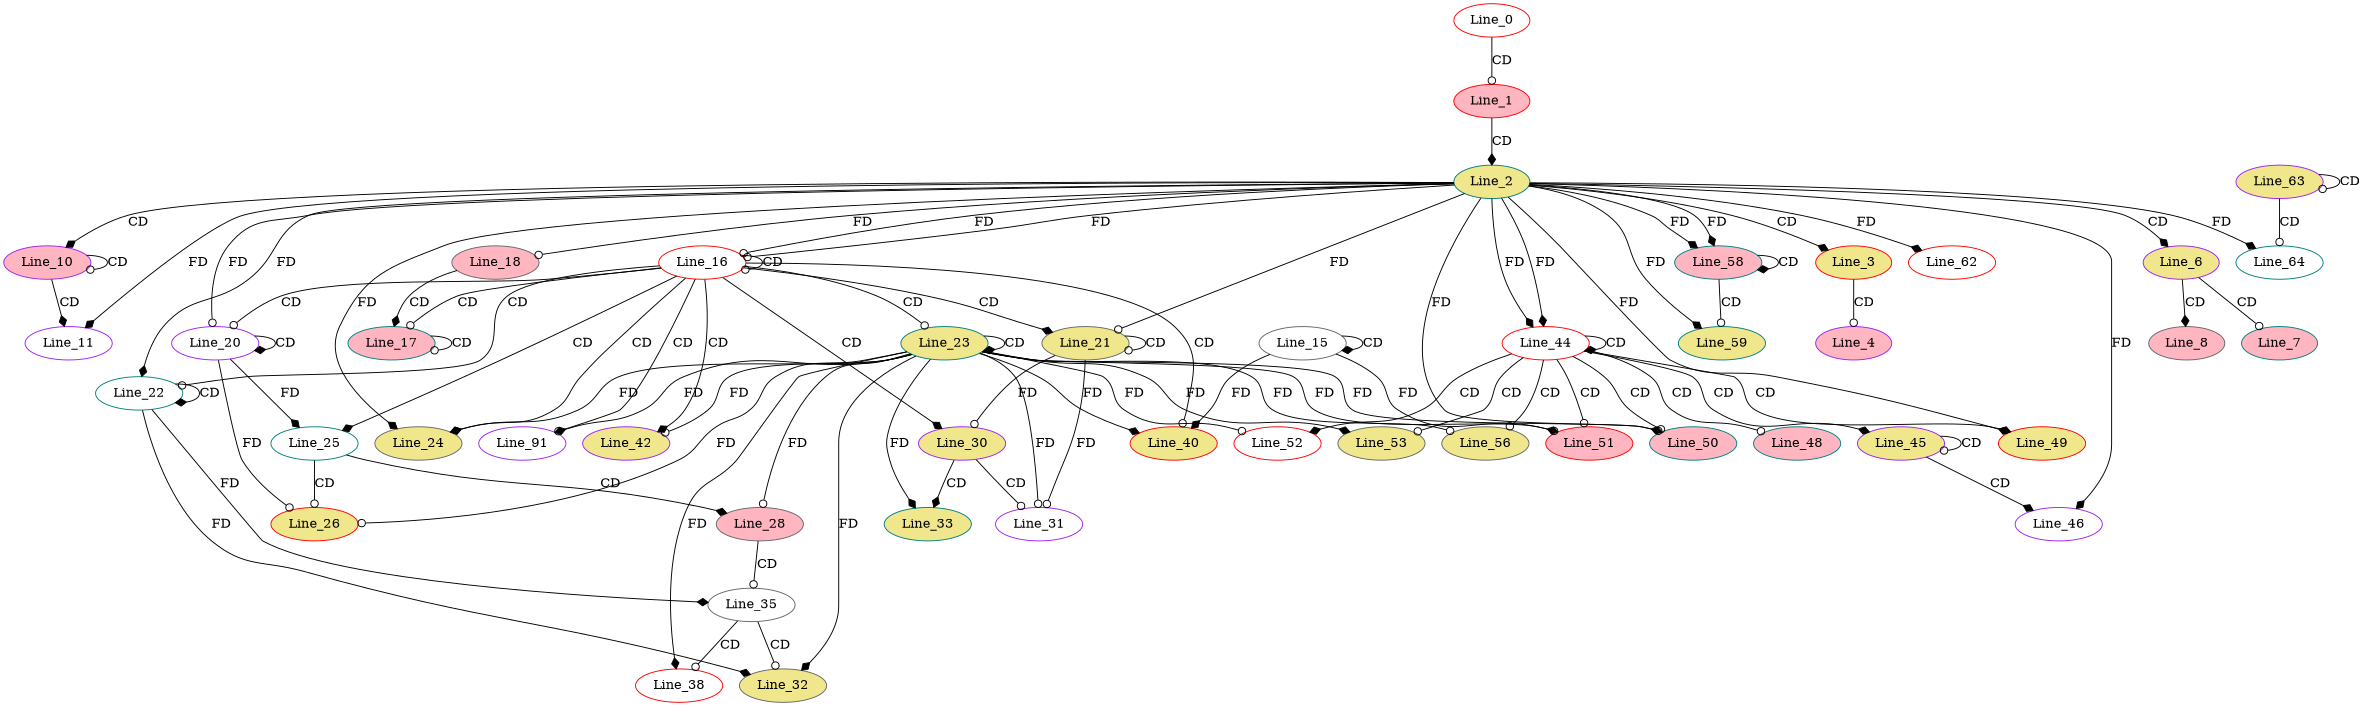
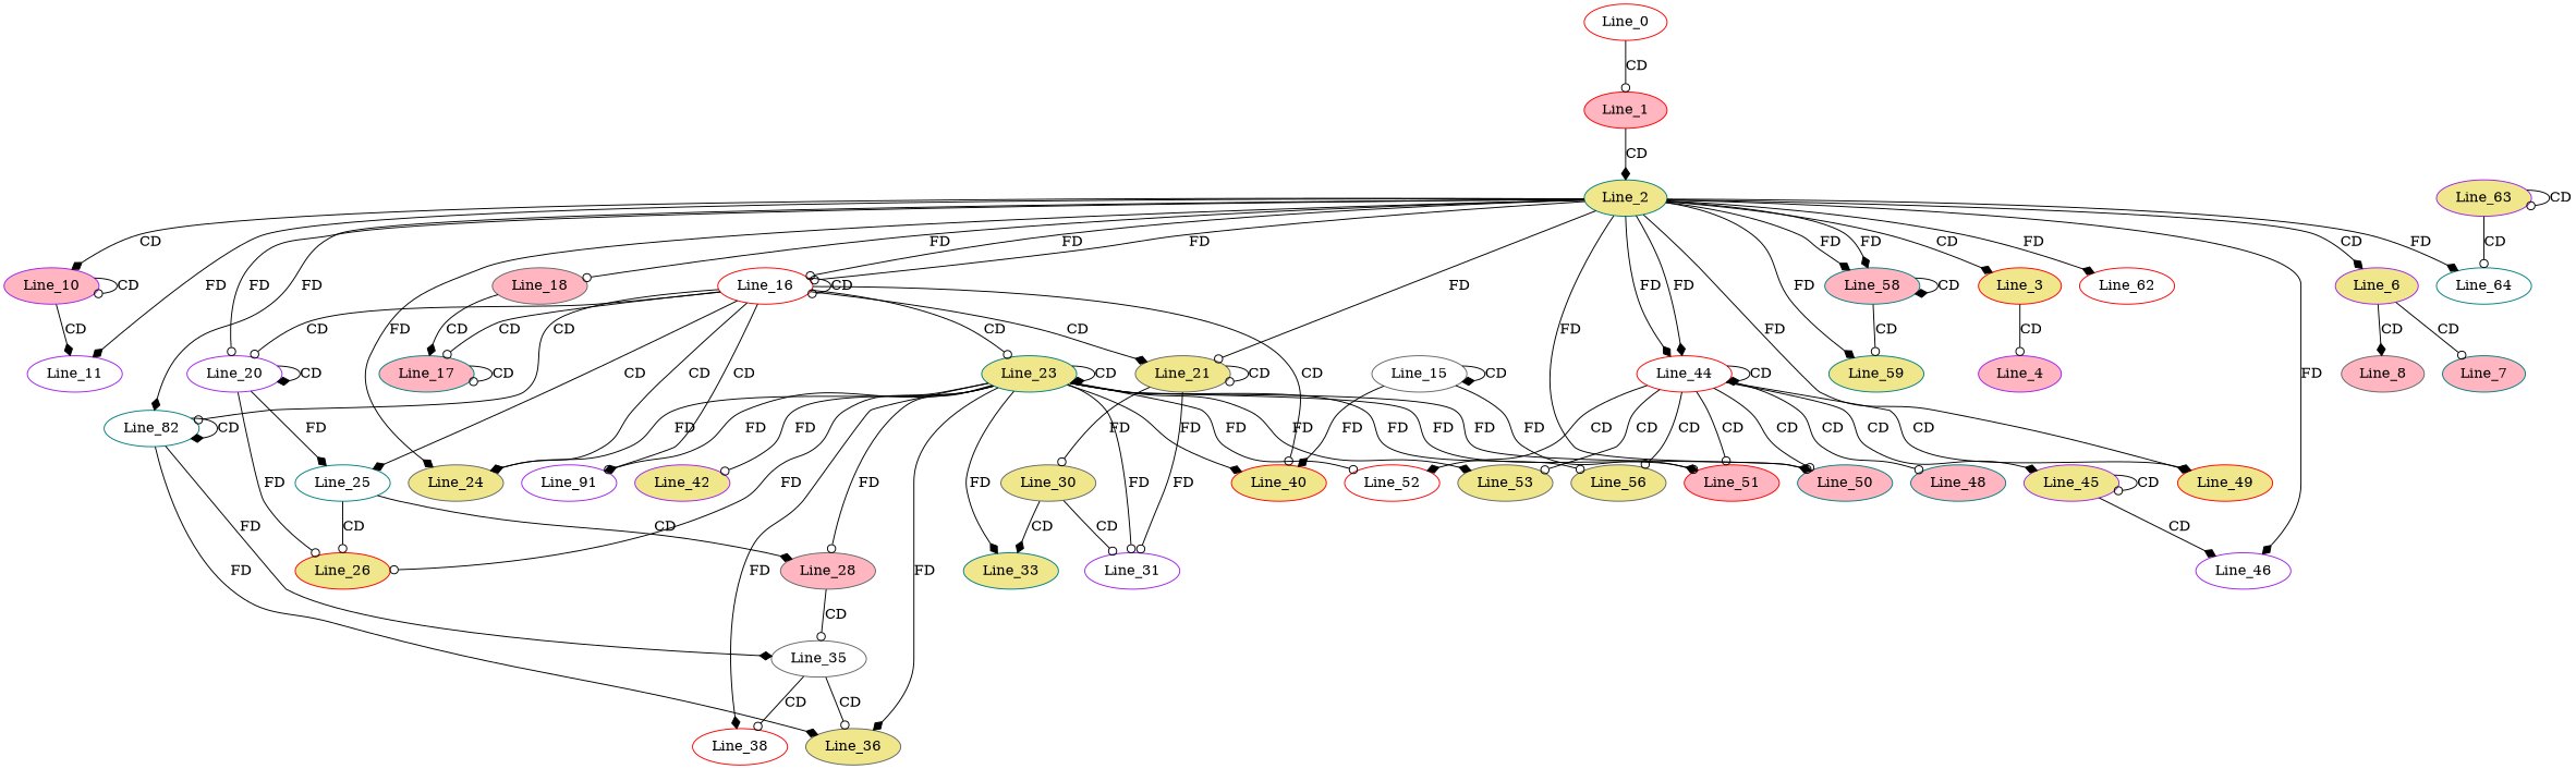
  digraph {
    node [color=red fillcolor=khaki style=filled]
    edge [arrowhead=diamond]
    Line_0 [fillcolor=white]
    Line_1 [fillcolor=lightpink]
    Line_2 [color=teal]
    Line_3
    Line_6 [color=purple]
    Line_10 [color=purple fillcolor=lightpink]
    Line_11 [color=purple fillcolor=white]
    Line_16 [fillcolor=white]
    Line_18 [color=gray40 fillcolor=lightpink]
    Line_20 [color=purple fillcolor=white]
    Line_21 [color=gray40]
-   Line_22 [color=teal fillcolor=white]
+   Line_22 [color=teal fillcolor=white label=Line_82]
    Line_24 [color=gray40]
    Line_44 [fillcolor=white]
    Line_46 [color=purple fillcolor=white]
    Line_49
    Line_50 [color=teal fillcolor=lightpink]
    Line_58 [color=teal fillcolor=lightpink]
    Line_59 [color=teal]
    Line_62 [fillcolor=white]
    Line_64 [color=teal fillcolor=white]
    Line_4 [color=purple fillcolor=lightpink]
    Line_7 [color=teal fillcolor=lightpink]
    Line_8 [color=gray40 fillcolor=lightpink]
    Line_15 [color=gray40 fillcolor=white]
    Line_40
    Line_51 [fillcolor=lightpink]
    Line_17 [color=teal fillcolor=lightpink]
    Line_23 [color=teal]
    Line_25 [color=teal fillcolor=white]
-   Line_30 [color=purple]
+   Line_30 [color=gray40]
    n32 [color=purple fillcolor=white label=Line_91]
    Line_42 [color=purple]
    Line_26
    Line_31 [color=purple fillcolor=white]
    Line_35 [color=gray40 fillcolor=white]
-   Line_36 [color=gray40 label=Line_32]
+   Line_36 [color=gray40]
    Line_52 [fillcolor=white]
    Line_53 [color=gray40]
    Line_45 [color=purple]
    Line_48 [color=teal fillcolor=lightpink]
    Line_56 [color=gray40]
    Line_28 [color=gray40 fillcolor=lightpink]
    Line_33 [color=teal]
    Line_38 [fillcolor=white]
    Line_63 [color=purple]
    Line_0 -> Line_1 [arrowhead=odot label=CD]
    Line_1 -> Line_2 [label=CD]
    Line_2 -> Line_3 [label=CD]
    Line_2 -> Line_6 [label=CD]
    Line_2 -> Line_10 [label=CD]
    Line_2 -> Line_11 [label=FD]
    Line_2 -> Line_16 [arrowhead=odot label=FD]
    Line_2 -> Line_16 [arrowhead=odot label=FD]
    Line_2 -> Line_18 [arrowhead=odot label=FD]
    Line_2 -> Line_20 [arrowhead=odot label=FD]
    Line_2 -> Line_21 [arrowhead=odot label=FD]
    Line_2 -> Line_22 [label=FD]
    Line_2 -> Line_24 [label=FD]
    Line_2 -> Line_44 [label=FD]
    Line_2 -> Line_44 [label=FD]
    Line_2 -> Line_46 [label=FD]
    Line_2 -> Line_49 [label=FD]
    Line_2 -> Line_50 [arrowhead=odot label=FD]
    Line_2 -> Line_58 [label=FD]
    Line_2 -> Line_58 [label=FD]
    Line_2 -> Line_59 [label=FD]
    Line_2 -> Line_62 [label=FD]
    Line_2 -> Line_64 [label=FD]
    Line_3 -> Line_4 [arrowhead=odot label=CD]
    Line_6 -> Line_7 [arrowhead=odot label=CD]
    Line_6 -> Line_8 [label=CD]
    Line_10 -> Line_10 [arrowhead=odot label=CD]
    Line_10 -> Line_11 [label=CD]
    Line_16 -> Line_16 [arrowhead=odot label=CD]
    Line_16 -> Line_20 [arrowhead=odot label=CD]
    Line_16 -> Line_21 [label=CD]
    Line_16 -> Line_22 [arrowhead=odot label=CD]
    Line_16 -> Line_24 [label=CD]
    Line_16 -> Line_40 [arrowhead=odot label=CD]
    Line_16 -> Line_17 [arrowhead=odot label=CD]
    Line_16 -> Line_23 [arrowhead=odot label=CD]
    Line_16 -> Line_25 [label=CD]
-   Line_16 -> Line_30 [label=CD]
    Line_16 -> n32 [arrowhead=odot label=CD]
-   Line_16 -> Line_42 [label=CD]
    Line_18 -> Line_17 [label=CD]
    Line_20 -> Line_20 [label=CD]
    Line_20 -> Line_25 [label=FD]
    Line_20 -> Line_26 [arrowhead=odot label=FD]
    Line_21 -> Line_21 [arrowhead=odot label=CD]
    Line_21 -> Line_30 [arrowhead=odot label=FD]
    Line_21 -> Line_31 [arrowhead=odot label=FD]
    Line_22 -> Line_22 [label=CD]
    Line_22 -> Line_35 [label=FD]
    Line_22 -> Line_36 [label=FD]
    Line_44 -> Line_44 [label=CD]
    Line_44 -> Line_49 [label=CD]
    Line_44 -> Line_50 [arrowhead=odot label=CD]
    Line_44 -> Line_51 [arrowhead=odot label=CD]
    Line_44 -> Line_52 [label=CD]
    Line_44 -> Line_53 [arrowhead=odot label=CD]
    Line_44 -> Line_45 [label=CD]
    Line_44 -> Line_48 [arrowhead=odot label=CD]
    Line_44 -> Line_56 [arrowhead=odot label=CD]
    Line_58 -> Line_58 [label=CD]
    Line_58 -> Line_59 [arrowhead=odot label=CD]
    Line_15 -> Line_15 [label=CD]
    Line_15 -> Line_40 [label=FD]
    Line_15 -> Line_51 [arrowhead=odot label=FD]
    Line_17 -> Line_17 [arrowhead=odot label=CD]
    Line_23 -> Line_24 [label=FD]
    Line_23 -> Line_50 [label=FD]
    Line_23 -> Line_40 [label=FD]
    Line_23 -> Line_51 [label=FD]
    Line_23 -> Line_23 [label=CD]
    Line_23 -> n32 [label=FD]
    Line_23 -> Line_42 [arrowhead=odot label=FD]
    Line_23 -> Line_26 [arrowhead=odot label=FD]
    Line_23 -> Line_31 [arrowhead=odot label=FD]
    Line_23 -> Line_36 [label=FD]
    Line_23 -> Line_52 [arrowhead=odot label=FD]
    Line_23 -> Line_53 [label=FD]
    Line_23 -> Line_56 [arrowhead=odot label=FD]
    Line_23 -> Line_28 [arrowhead=odot label=FD]
    Line_23 -> Line_33 [label=FD]
    Line_23 -> Line_38 [label=FD]
    Line_25 -> Line_26 [arrowhead=odot label=CD]
    Line_25 -> Line_28 [label=CD]
    Line_30 -> Line_31 [arrowhead=odot label=CD]
    Line_30 -> Line_33 [label=CD]
    Line_35 -> Line_36 [arrowhead=odot label=CD]
    Line_35 -> Line_38 [arrowhead=odot label=CD]
    Line_45 -> Line_46 [label=CD]
    Line_45 -> Line_45 [arrowhead=odot label=CD]
    Line_28 -> Line_35 [arrowhead=odot label=CD]
    Line_63 -> Line_64 [arrowhead=odot label=CD]
    Line_63 -> Line_63 [arrowhead=odot label=CD]
  }
